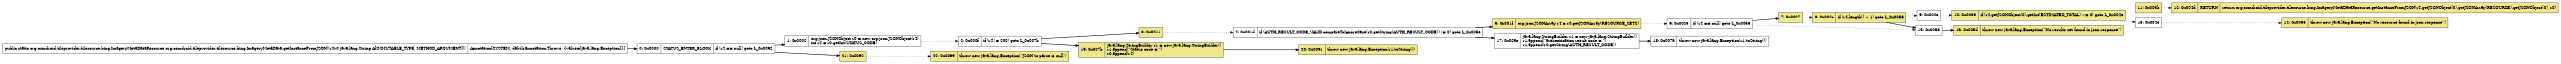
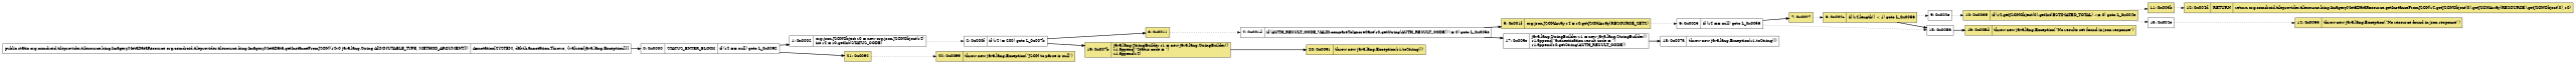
  digraph {
    rankdir=LR
    node [fillcolor=khaki shape=record style=filled]
    edge [style=bold]
    n1 [fillcolor=white label="{0\:\ 0x0000|STATUS_ENTER_BLOCK\l|if (r4 == null) goto L_0x0092\l}"]
    n2 [fillcolor=white label="{1\:\ 0x0002|org.json.JSONObject r0 = new org.json.JSONObject(r4)\lint r4 = r0.getInt(STATUS_CODE)\l}"]
    n3 [label="{21\:\ 0x0092}"]
    n4 [fillcolor=white label="{2\:\ 0x000f|if (r4 != 200) goto L_0x007b\l}"]
    n5 [label="{22\:\ 0x0099|throw new java.lang.Exception(\"JSON to parse is null\")\l}"]
    n6 [label="{3\:\ 0x0011}"]
-   n7 [label="{19\:\ 0x007b|java.lang.StringBuilder r1 = new java.lang.StringBuilder()\lr1.append(\"Status code = \")\lr0.append(r4)\l}"]
+   n7 [label="{19\:\ 0x007b|java.lang.StringBuilder r1 = new java.lang.StringBuilder()\lr1.append(\"Status code = \")\lr1.append(r4)\l}"]
    n8 [fillcolor=white label="{4\:\ 0x001d|if (AUTH_RESULT_CODE_VALID.compareToIgnoreCase(r0.getString(AUTH_RESULT_CODE)) != 0) goto L_0x005e\l}"]
    n9 [label="{20\:\ 0x0091|throw new java.lang.Exception(r1.toString())\l}"]
    n10 [label="{5\:\ 0x001f|org.json.JSONArray r4 = r0.getJSONArray(RESOURCE_SETS)\l}"]
    n11 [fillcolor=white label="{17\:\ 0x005e|java.lang.StringBuilder r1 = new java.lang.StringBuilder()\lr1.append(\"authentication result code = \")\lr1.append(r0.getString(AUTH_RESULT_CODE))\l}"]
    n12 [fillcolor=white label="{6\:\ 0x0025|if (r4 == null) goto L_0x0056\l}"]
    n13 [fillcolor=white label="{18\:\ 0x007a|throw new java.lang.Exception(r1.toString())\l}"]
    n14 [label="{7\:\ 0x0027}"]
    n15 [fillcolor=white label="{15\:\ 0x0056}"]
    n16 [label="{8\:\ 0x002c|if (r4.length() \< 1) goto L_0x0056\l}"]
    n17 [label="{16\:\ 0x005d|throw new java.lang.Exception(\"No results set found in json response\")\l}"]
    n18 [fillcolor=white label="{9\:\ 0x002e}"]
    n19 [label="{10\:\ 0x0039|if (r4.getJSONObject(0).getInt(ESTIMATED_TOTAL) \<= 0) goto L_0x004e\l}"]
    n20 [label="{11\:\ 0x003b}"]
    n21 [fillcolor=white label="{13\:\ 0x004e}"]
    n22 [label="{12\:\ 0x004d|RETURN\l|return org.osmdroid.tileprovider.tilesource.bing.ImageryMetaDataResource.getInstanceFromJSON(r4.getJSONObject(0).getJSONArray(RESOURCE).getJSONObject(0), r0)\l}"]
    n23 [label="{14\:\ 0x0055|throw new java.lang.Exception(\"No resource found in json response\")\l}"]
    n24 [fillcolor=white label="{public static org.osmdroid.tileprovider.tilesource.bing.ImageryMetaDataResource org.osmdroid.tileprovider.tilesource.bing.ImageryMetaData.getInstanceFromJSON((r4v0 java.lang.String A[IMMUTABLE_TYPE, METHOD_ARGUMENT]))  | Annotation[SYSTEM, dalvik.annotation.Throws, \{value=[java.lang.Exception]\}]\l}"]
    n1 -> n2
    n1 -> n3
    n2 -> n4 [style=dotted]
    n3 -> n5 [style=dotted]
    n4 -> n6
    n4 -> n7
    n6 -> n8 [style=dotted]
    n7 -> n9
    n8 -> n10
    n8 -> n11
    n10 -> n12 [style=dotted]
    n11 -> n13
    n12 -> n14
    n12 -> n15 [style=dotted]
    n14 -> n16 [style=dotted]
    n15 -> n17
    n16 -> n15
    n16 -> n18 [style=dotted]
    n18 -> n19 [style=dotted]
+   n19 -> n20 [style=dotted]
    n19 -> n21 [style=dotted]
    n20 -> n22 [style=dotted]
    n21 -> n23 [style=dotted]
    n24 -> n1
  }
